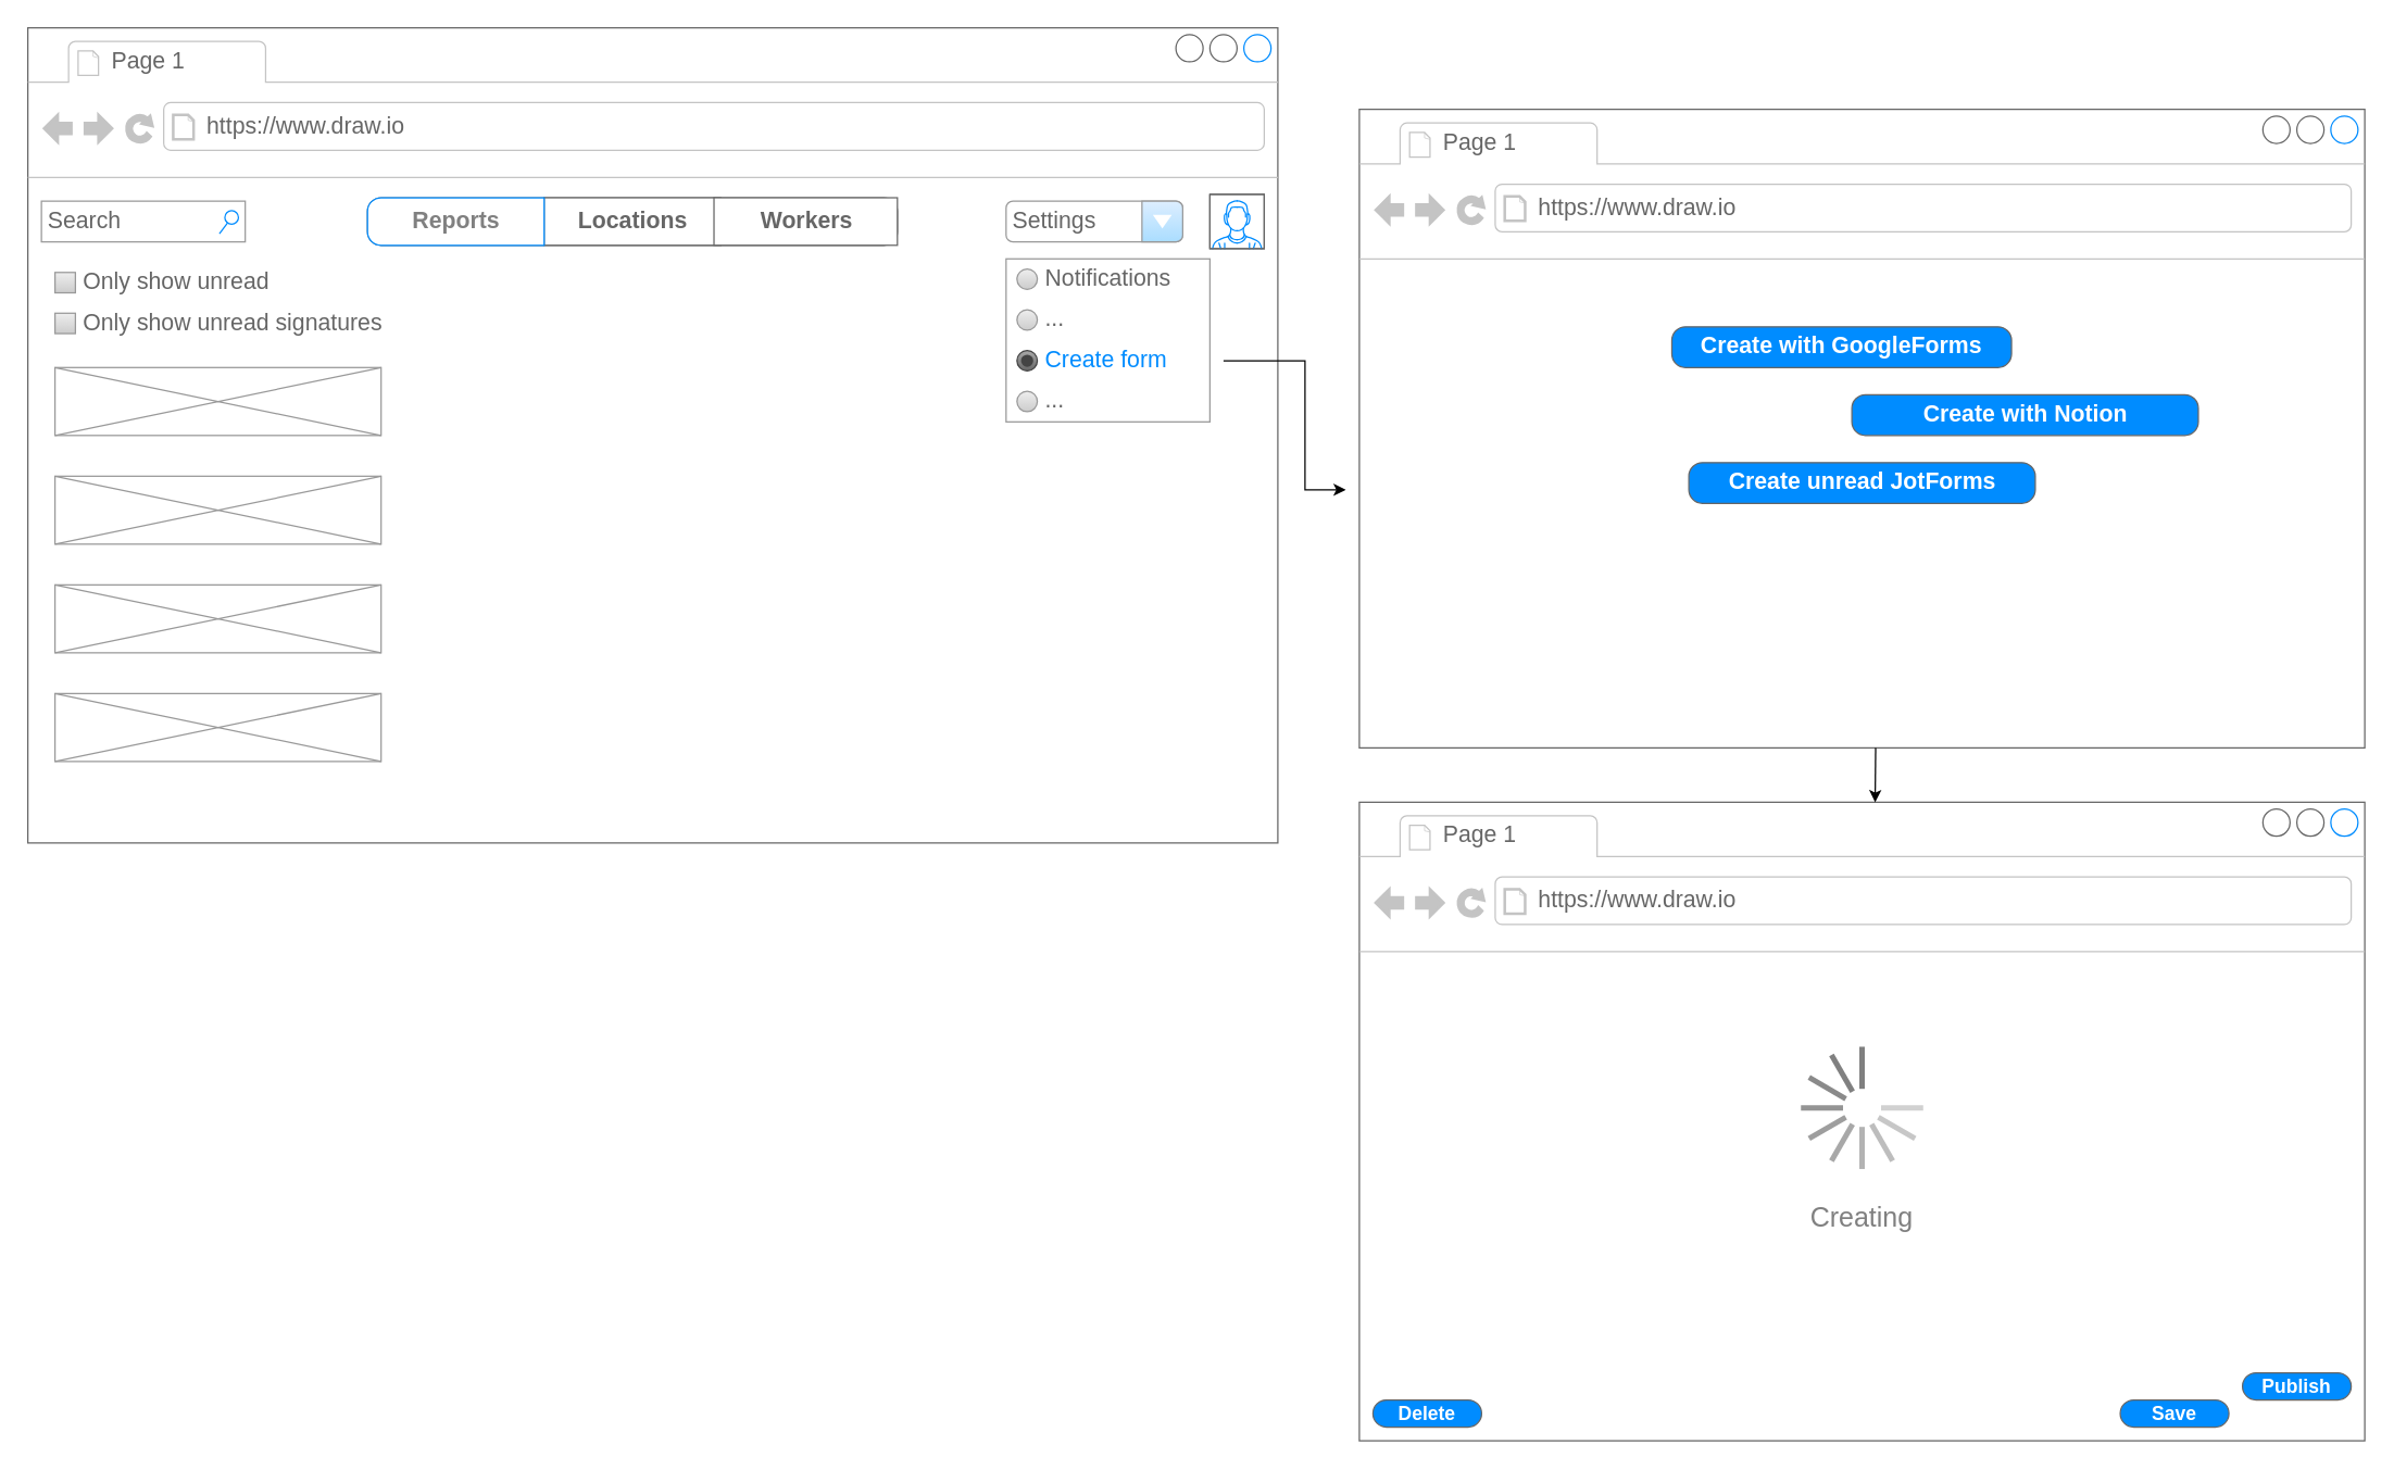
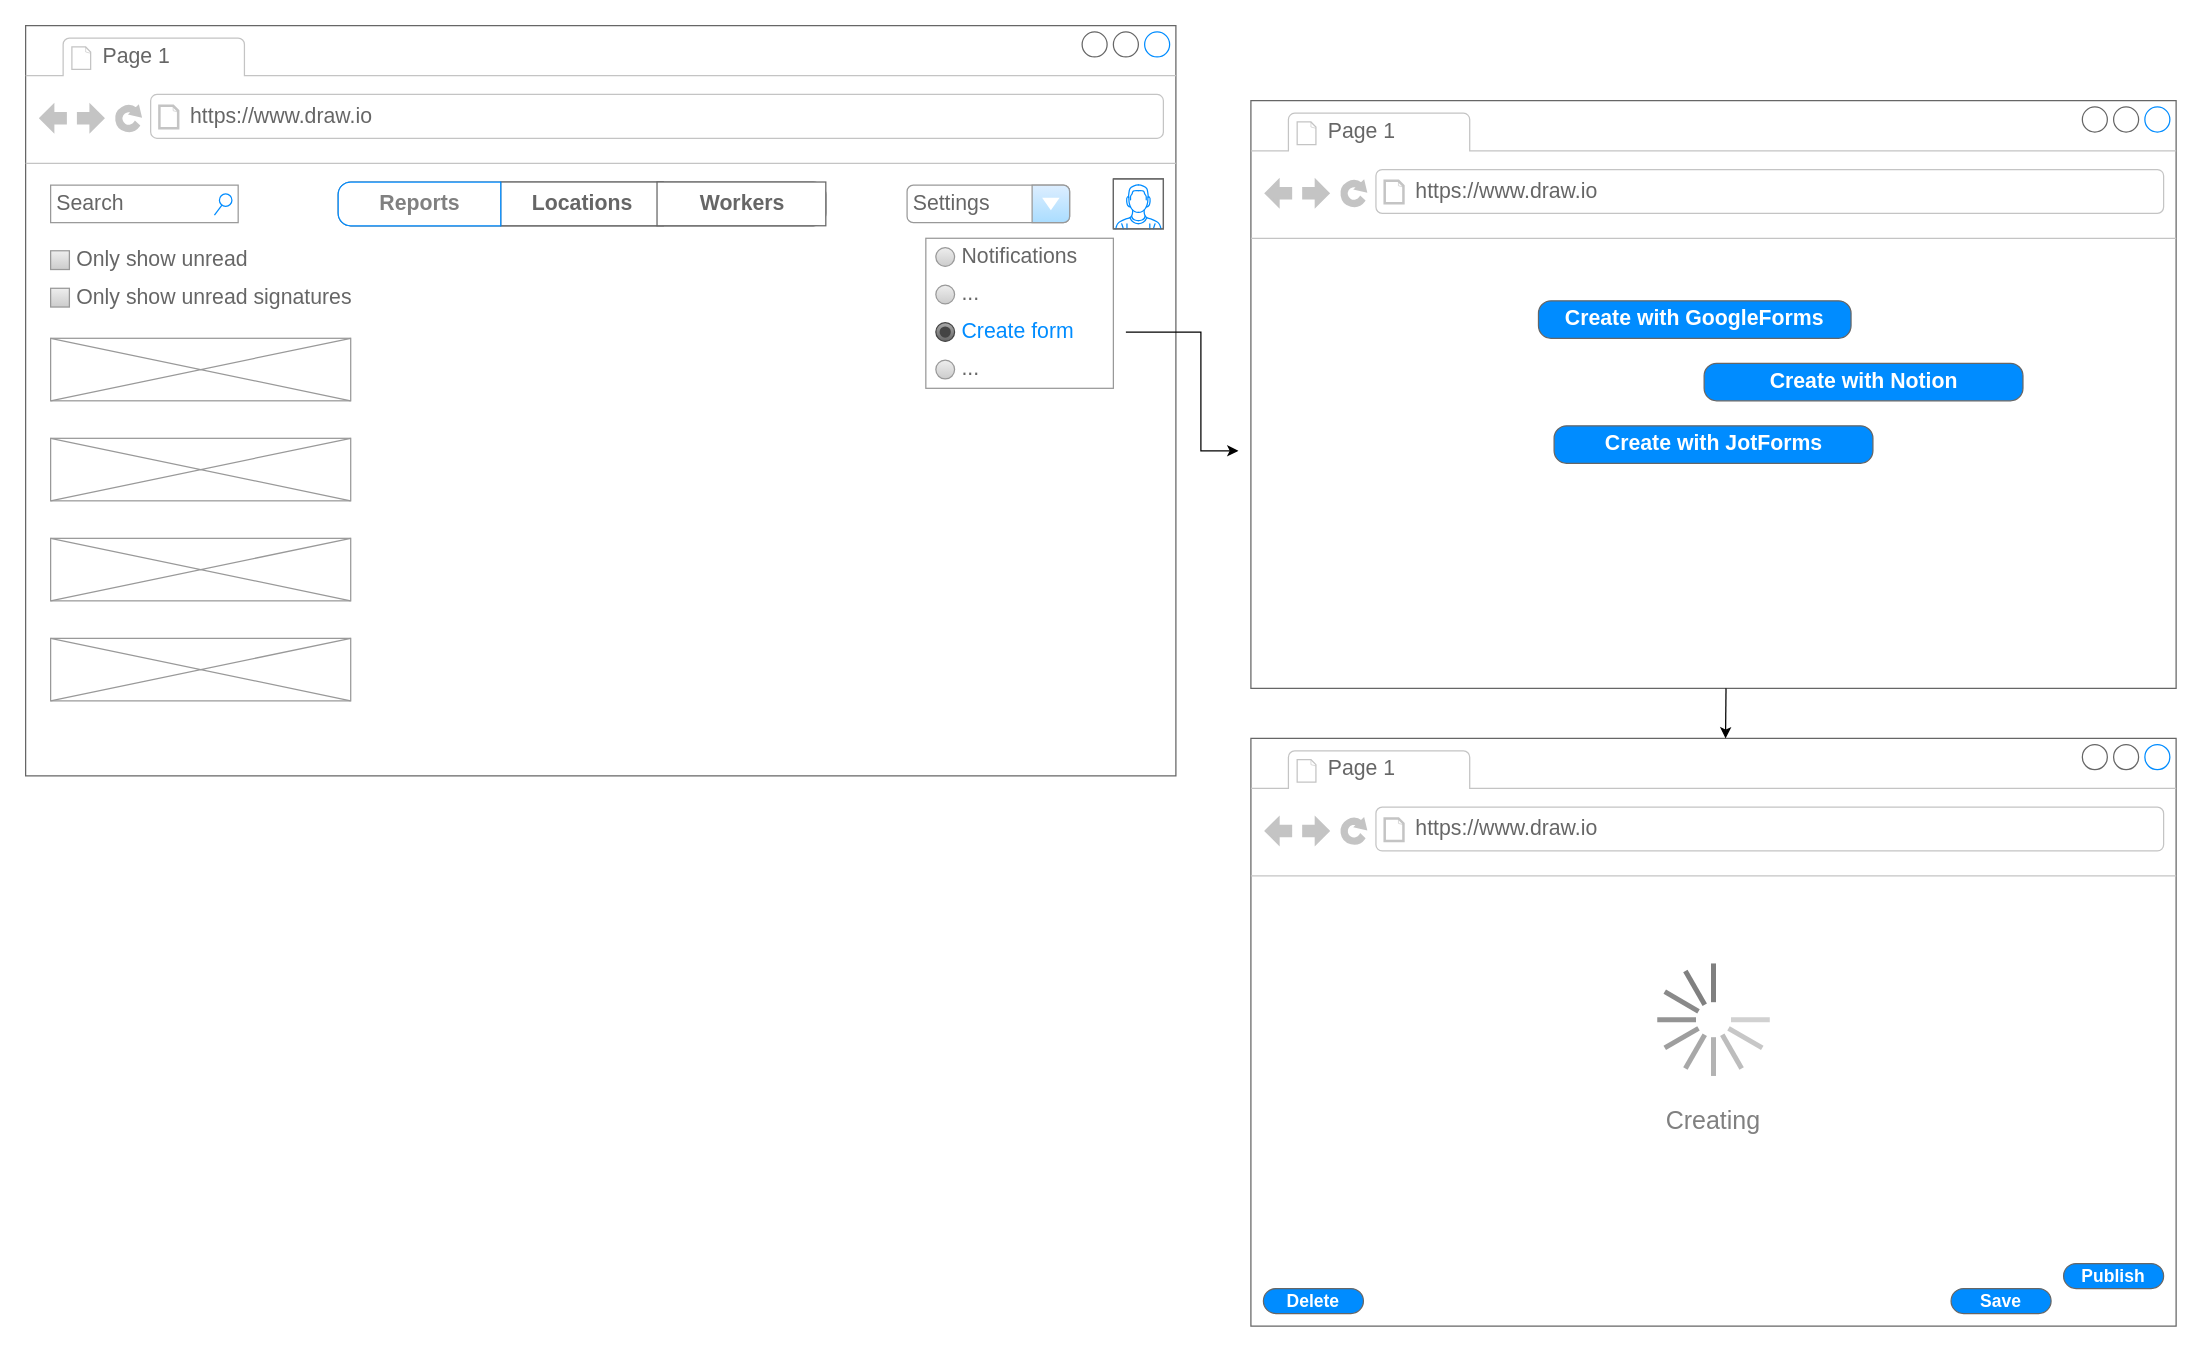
  <mxCell id="0" />
  <mxCell id="1" parent="0" />
  <mxCell id="2" value="" style="strokeWidth=1;shadow=0;dashed=0;align=center;html=1;shape=mxgraph.mockup.containers.browserWindow;rSize=0;strokeColor=#666666;strokeColor2=#008cff;strokeColor3=#c4c4c4;mainText=,;recursiveResize=0;" parent="1" vertex="1"><mxGeometry x="20" y="20" width="920" height="600" as="geometry" /></mxCell>
  <mxCell id="3" value="Page 1" style="strokeWidth=1;shadow=0;dashed=0;align=center;html=1;shape=mxgraph.mockup.containers.anchor;fontSize=17;fontColor=#666666;align=left;" parent="2" vertex="1"><mxGeometry x="60" y="12" width="110" height="26" as="geometry" /></mxCell>
  <mxCell id="4" value="https://www.draw.io" style="strokeWidth=1;shadow=0;dashed=0;align=center;html=1;shape=mxgraph.mockup.containers.anchor;rSize=0;fontSize=17;fontColor=#666666;align=left;" parent="2" vertex="1"><mxGeometry x="130" y="60" width="250" height="26" as="geometry" /></mxCell>
  <mxCell id="5" value="" style="verticalLabelPosition=bottom;shadow=0;dashed=0;align=center;html=1;verticalAlign=top;strokeWidth=1;shape=mxgraph.mockup.containers.userMale;strokeColor=#666666;strokeColor2=#008cff;" parent="2" vertex="1"><mxGeometry x="870" y="122.5" width="40" height="40" as="geometry" /></mxCell>
- <mxCell id="6" value="Search" style="strokeWidth=1;shadow=0;dashed=0;align=center;html=1;shape=mxgraph.mockup.forms.searchBox;strokeColor=#999999;mainText=;strokeColor2=#008cff;fontColor=#666666;fontSize=17;align=left;spacingLeft=3;" parent="2" vertex="1"><mxGeometry x="10" y="127.5" width="150" height="30" as="geometry" /></mxCell>
- <mxCell id="7" value="Settings" style="strokeWidth=1;shadow=0;dashed=0;align=center;html=1;shape=mxgraph.mockup.forms.comboBox;strokeColor=#999999;fillColor=#ddeeff;align=left;fillColor2=#aaddff;mainText=;fontColor=#666666;fontSize=17;spacingLeft=3;" parent="2" vertex="1"><mxGeometry x="720" y="127.5" width="130" height="30" as="geometry" /></mxCell>
+ <mxCell id="6" value="Search" style="strokeWidth=1;shadow=0;dashed=0;align=center;html=1;shape=mxgraph.mockup.forms.searchBox;strokeColor=#999999;mainText=;strokeColor2=#008cff;fontColor=#666666;fontSize=17;align=left;spacingLeft=3;" parent="2" vertex="1"><mxGeometry x="20" y="127.5" width="150" height="30" as="geometry" /></mxCell>
+ <mxCell id="7" value="Settings" style="strokeWidth=1;shadow=0;dashed=0;align=center;html=1;shape=mxgraph.mockup.forms.comboBox;strokeColor=#999999;fillColor=#ddeeff;align=left;fillColor2=#aaddff;mainText=;fontColor=#666666;fontSize=17;spacingLeft=3;" parent="2" vertex="1"><mxGeometry x="705" y="127.5" width="130" height="30" as="geometry" /></mxCell>
  <mxCell id="8" value="Only show unread" style="strokeWidth=1;shadow=0;dashed=0;align=center;html=1;shape=mxgraph.mockup.forms.rrect;rSize=0;fillColor=#eeeeee;strokeColor=#999999;gradientColor=#cccccc;align=left;spacingLeft=4;fontSize=17;fontColor=#666666;labelPosition=right;" parent="2" vertex="1"><mxGeometry x="20" y="180" width="15" height="15" as="geometry" /></mxCell>
  <mxCell id="9" value="Only show unread signatures&amp;nbsp;" style="strokeWidth=1;shadow=0;dashed=0;align=center;html=1;shape=mxgraph.mockup.forms.rrect;rSize=0;fillColor=#eeeeee;strokeColor=#999999;gradientColor=#cccccc;align=left;spacingLeft=4;fontSize=17;fontColor=#666666;labelPosition=right;" parent="2" vertex="1"><mxGeometry x="20" y="210" width="15" height="15" as="geometry" /></mxCell>
  <mxCell id="10" value="" style="verticalLabelPosition=bottom;shadow=0;dashed=0;align=center;html=1;verticalAlign=top;strokeWidth=1;shape=mxgraph.mockup.graphics.simpleIcon;strokeColor=#999999;fontColor=#808080;fillColor=#FFFFFF;" parent="2" vertex="1"><mxGeometry x="20" y="250" width="240" height="50" as="geometry" /></mxCell>
  <mxCell id="11" value="" style="verticalLabelPosition=bottom;shadow=0;dashed=0;align=center;html=1;verticalAlign=top;strokeWidth=1;shape=mxgraph.mockup.graphics.simpleIcon;strokeColor=#999999;fontColor=#808080;fillColor=#FFFFFF;" parent="2" vertex="1"><mxGeometry x="20" y="330" width="240" height="50" as="geometry" /></mxCell>
  <mxCell id="12" value="" style="verticalLabelPosition=bottom;shadow=0;dashed=0;align=center;html=1;verticalAlign=top;strokeWidth=1;shape=mxgraph.mockup.graphics.simpleIcon;strokeColor=#999999;fontColor=#808080;fillColor=#FFFFFF;" parent="2" vertex="1"><mxGeometry x="20" y="410" width="240" height="50" as="geometry" /></mxCell>
  <mxCell id="13" value="" style="verticalLabelPosition=bottom;shadow=0;dashed=0;align=center;html=1;verticalAlign=top;strokeWidth=1;shape=mxgraph.mockup.graphics.simpleIcon;strokeColor=#999999;fontColor=#808080;fillColor=#FFFFFF;" parent="2" vertex="1"><mxGeometry x="20" y="490" width="240" height="50" as="geometry" /></mxCell>
  <mxCell id="14" value="" style="strokeWidth=1;shadow=0;dashed=0;align=center;html=1;shape=mxgraph.mockup.forms.rrect;rSize=0;strokeColor=#999999;fillColor=#ffffff;recursiveResize=0;fontColor=#808080;" parent="2" vertex="1"><mxGeometry x="720" y="170" width="150" height="120" as="geometry" /></mxCell>
  <mxCell id="15" value="Notifications" style="shape=ellipse;rSize=0;fillColor=#eeeeee;strokeColor=#999999;gradientColor=#cccccc;html=1;align=left;spacingLeft=4;fontSize=17;fontColor=#666666;labelPosition=right;" parent="14" vertex="1"><mxGeometry x="8" y="7.5" width="15" height="15" as="geometry" /></mxCell>
  <mxCell id="16" value="..." style="shape=ellipse;rSize=0;fillColor=#eeeeee;strokeColor=#999999;gradientColor=#cccccc;html=1;align=left;spacingLeft=4;fontSize=17;fontColor=#666666;labelPosition=right;" parent="14" vertex="1"><mxGeometry x="8" y="37.5" width="15" height="15" as="geometry" /></mxCell>
  <mxCell id="17" value="Create form" style="shape=ellipse;rSize=0;fillColor=#aaaaaa;strokeColor=#444444;gradientColor=#666666;html=1;align=left;spacingLeft=4;fontSize=17;fontColor=#008cff;labelPosition=right;" parent="14" vertex="1"><mxGeometry x="8" y="67.5" width="15" height="15" as="geometry" /></mxCell>
  <mxCell id="18" value="" style="shape=ellipse;fillColor=#444444;strokeColor=none;html=1;fontColor=#808080;" parent="17" vertex="1"><mxGeometry x="3" y="3" width="9" height="9" as="geometry" /></mxCell>
  <mxCell id="19" value="..." style="shape=ellipse;rSize=0;fillColor=#eeeeee;strokeColor=#999999;gradientColor=#cccccc;html=1;align=left;spacingLeft=4;fontSize=17;fontColor=#666666;labelPosition=right;" parent="14" vertex="1"><mxGeometry x="8" y="97.5" width="15" height="15" as="geometry" /></mxCell>
  <mxCell id="20" value="" style="strokeWidth=1;shadow=0;dashed=0;align=center;html=1;shape=mxgraph.mockup.rrect;rSize=10;fillColor=#ffffff;strokeColor=#666666;" parent="2" vertex="1"><mxGeometry x="250" y="125" width="390" height="35" as="geometry" /></mxCell>
  <mxCell id="21" value="Locations" style="strokeColor=inherit;fillColor=inherit;gradientColor=inherit;strokeWidth=1;shadow=0;dashed=0;align=center;html=1;shape=mxgraph.mockup.rrect;rSize=0;fontSize=17;fontColor=#666666;fontStyle=1;resizeHeight=1;" parent="20" vertex="1"><mxGeometry width="130" height="35" relative="1" as="geometry"><mxPoint x="130" as="offset" /></mxGeometry></mxCell>
  <mxCell id="22" value="Workers" style="strokeColor=inherit;fillColor=inherit;gradientColor=inherit;strokeWidth=1;shadow=0;dashed=0;align=center;html=1;shape=mxgraph.mockup.rrect;rSize=0;fontSize=17;fontColor=#666666;fontStyle=1;resizeHeight=1;" parent="20" vertex="1"><mxGeometry width="135" height="35" relative="1" as="geometry"><mxPoint x="255" as="offset" /></mxGeometry></mxCell>
  <mxCell id="23" value="&lt;font color=&quot;#808080&quot;&gt;Reports&lt;/font&gt;" style="strokeWidth=1;shadow=0;dashed=0;align=center;html=1;shape=mxgraph.mockup.leftButton;rSize=10;fontSize=17;fontColor=#ffffff;fontStyle=1;fillColor=#FFFFFF;strokeColor=#008cff;resizeHeight=1;" parent="20" vertex="1"><mxGeometry width="130" height="35" relative="1" as="geometry" /></mxCell>
  <mxCell id="24" value="" style="endArrow=classic;html=1;rounded=0;fontColor=#808080;edgeStyle=orthogonalEdgeStyle;" parent="2" edge="1"><mxGeometry width="50" height="50" relative="1" as="geometry"><mxPoint x="880" y="245" as="sourcePoint" /><mxPoint x="970" y="340" as="targetPoint" /><Array as="points"><mxPoint x="940" y="245" /><mxPoint x="940" y="340" /></Array></mxGeometry></mxCell>
  <mxCell id="25" value="" style="strokeWidth=1;shadow=0;dashed=0;align=center;html=1;shape=mxgraph.mockup.containers.browserWindow;rSize=0;strokeColor=#666666;strokeColor2=#008cff;strokeColor3=#c4c4c4;mainText=,;recursiveResize=0;fontColor=#808080;fillColor=#FFFFFF;" parent="1" vertex="1"><mxGeometry x="1000" y="80" width="740" height="470" as="geometry" /></mxCell>
  <mxCell id="26" value="Page 1" style="strokeWidth=1;shadow=0;dashed=0;align=center;html=1;shape=mxgraph.mockup.containers.anchor;fontSize=17;fontColor=#666666;align=left;fillColor=#FFFFFF;" parent="25" vertex="1"><mxGeometry x="60" y="12" width="110" height="26" as="geometry" /></mxCell>
  <mxCell id="27" value="https://www.draw.io" style="strokeWidth=1;shadow=0;dashed=0;align=center;html=1;shape=mxgraph.mockup.containers.anchor;rSize=0;fontSize=17;fontColor=#666666;align=left;fillColor=#FFFFFF;" parent="25" vertex="1"><mxGeometry x="130" y="60" width="250" height="26" as="geometry" /></mxCell>
  <mxCell id="28" value="Create with GoogleForms" style="strokeWidth=1;shadow=0;dashed=0;align=center;html=1;shape=mxgraph.mockup.buttons.button;strokeColor=#666666;fontColor=#ffffff;mainText=;buttonStyle=round;fontSize=17;fontStyle=1;fillColor=#008cff;whiteSpace=wrap;" parent="25" vertex="1"><mxGeometry x="230" y="160" width="250" height="30" as="geometry" /></mxCell>
  <mxCell id="29" value="Create with Notion" style="strokeWidth=1;shadow=0;dashed=0;align=center;html=1;shape=mxgraph.mockup.buttons.button;strokeColor=#666666;fontColor=#ffffff;mainText=;buttonStyle=round;fontSize=17;fontStyle=1;fillColor=#008cff;whiteSpace=wrap;" parent="25" vertex="1"><mxGeometry x="362.5" y="210" width="255" height="30" as="geometry" /></mxCell>
- <mxCell id="30" value="Create unread JotForms" style="strokeWidth=1;shadow=0;dashed=0;align=center;html=1;shape=mxgraph.mockup.buttons.button;strokeColor=#666666;fontColor=#ffffff;mainText=;buttonStyle=round;fontSize=17;fontStyle=1;fillColor=#008cff;whiteSpace=wrap;" parent="25" vertex="1"><mxGeometry x="242.5" y="260" width="255" height="30" as="geometry" /></mxCell>
+ <mxCell id="30" value="Create with JotForms" style="strokeWidth=1;shadow=0;dashed=0;align=center;html=1;shape=mxgraph.mockup.buttons.button;strokeColor=#666666;fontColor=#ffffff;mainText=;buttonStyle=round;fontSize=17;fontStyle=1;fillColor=#008cff;whiteSpace=wrap;" parent="25" vertex="1"><mxGeometry x="242.5" y="260" width="255" height="30" as="geometry" /></mxCell>
  <mxCell id="31" value="" style="strokeWidth=1;shadow=0;dashed=0;align=center;html=1;shape=mxgraph.mockup.containers.browserWindow;rSize=0;strokeColor=#666666;strokeColor2=#008cff;strokeColor3=#c4c4c4;mainText=,;recursiveResize=0;fontColor=#808080;fillColor=#FFFFFF;" parent="1" vertex="1"><mxGeometry x="1000" y="590" width="740" height="470" as="geometry" /></mxCell>
  <mxCell id="32" value="Page 1" style="strokeWidth=1;shadow=0;dashed=0;align=center;html=1;shape=mxgraph.mockup.containers.anchor;fontSize=17;fontColor=#666666;align=left;fillColor=#FFFFFF;" parent="31" vertex="1"><mxGeometry x="60" y="12" width="110" height="26" as="geometry" /></mxCell>
  <mxCell id="33" value="https://www.draw.io" style="strokeWidth=1;shadow=0;dashed=0;align=center;html=1;shape=mxgraph.mockup.containers.anchor;rSize=0;fontSize=17;fontColor=#666666;align=left;fillColor=#FFFFFF;" parent="31" vertex="1"><mxGeometry x="130" y="60" width="250" height="26" as="geometry" /></mxCell>
  <mxCell id="34" value="" style="verticalLabelPosition=bottom;shadow=0;dashed=0;align=center;html=1;verticalAlign=top;strokeWidth=1;shape=mxgraph.mockup.misc.loading_circle_2;pointerEvents=1;fontColor=#808080;fillColor=#FFFFFF;" parent="31" vertex="1"><mxGeometry x="325" y="180" width="90" height="90" as="geometry" /></mxCell>
  <mxCell id="35" value="&lt;font style=&quot;font-size: 20px;&quot;&gt;Creating&lt;/font&gt;" style="text;html=1;strokeColor=none;fillColor=none;align=center;verticalAlign=middle;whiteSpace=wrap;rounded=0;fontColor=#808080;" parent="31" vertex="1"><mxGeometry x="340" y="290" width="60" height="30" as="geometry" /></mxCell>
  <mxCell id="36" value="&lt;font style=&quot;font-size: 14px;&quot;&gt;Delete&lt;/font&gt;" style="strokeWidth=1;shadow=0;dashed=0;align=center;html=1;shape=mxgraph.mockup.buttons.button;strokeColor=#666666;fontColor=#ffffff;mainText=;buttonStyle=round;fontSize=17;fontStyle=1;fillColor=#008cff;whiteSpace=wrap;" parent="31" vertex="1"><mxGeometry x="10" y="440" width="80" height="20" as="geometry" /></mxCell>
  <mxCell id="37" value="&lt;span style=&quot;font-size: 14px;&quot;&gt;Save&lt;/span&gt;" style="strokeWidth=1;shadow=0;dashed=0;align=center;html=1;shape=mxgraph.mockup.buttons.button;strokeColor=#666666;fontColor=#ffffff;mainText=;buttonStyle=round;fontSize=17;fontStyle=1;fillColor=#008cff;whiteSpace=wrap;" parent="31" vertex="1"><mxGeometry x="560" y="440" width="80" height="20" as="geometry" /></mxCell>
  <mxCell id="38" value="&lt;font style=&quot;font-size: 14px;&quot;&gt;Publish&lt;/font&gt;" style="strokeWidth=1;shadow=0;dashed=0;align=center;html=1;shape=mxgraph.mockup.buttons.button;strokeColor=#666666;fontColor=#ffffff;mainText=;buttonStyle=round;fontSize=17;fontStyle=1;fillColor=#008cff;whiteSpace=wrap;" parent="31" vertex="1"><mxGeometry x="650" y="420" width="80" height="20" as="geometry" /></mxCell>
  <mxCell id="39" value="" style="endArrow=classic;html=1;rounded=0;fontSize=14;fontColor=#808080;entryX=0.513;entryY=0;entryDx=0;entryDy=0;entryPerimeter=0;" parent="1" target="31" edge="1"><mxGeometry width="50" height="50" relative="1" as="geometry"><mxPoint x="1380" y="550" as="sourcePoint" /><mxPoint x="1300" y="640" as="targetPoint" /></mxGeometry></mxCell>
